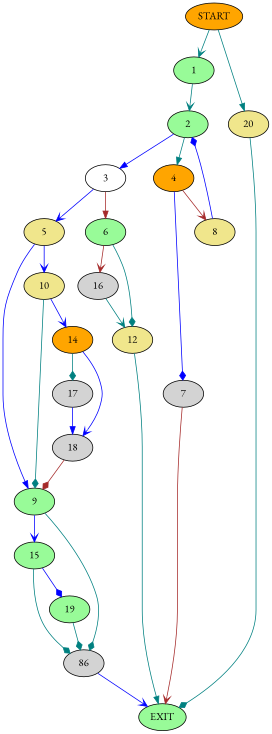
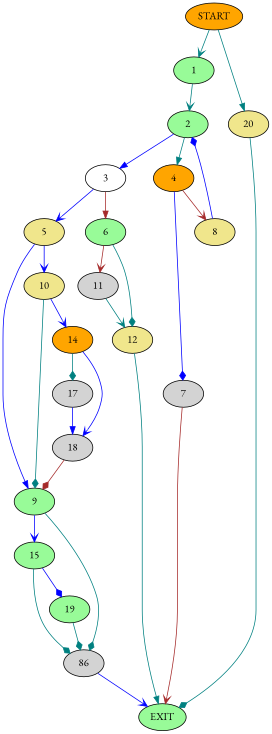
  digraph {
    fontname="EB Garamond"
    node [fillcolor=palegreen fontname="EB Garamond" style=filled]
    edge [arrowhead=vee color=teal fontname="EB Garamond"]
    n1 [fillcolor=orange label=START]
    1
    20 [fillcolor=khaki]
    2
    n5 [label=EXIT]
    3 [fillcolor=white]
    4 [fillcolor=orange]
    5 [fillcolor=khaki]
    6
    7 [fillcolor=lightgrey]
    8 [fillcolor=khaki]
    9
    10 [fillcolor=khaki]
-   11 [fillcolor=lightgrey label=16]
+   11 [fillcolor=lightgrey]
    12 [fillcolor=khaki]
    15
    n17 [fillcolor=lightgrey label=86]
    14 [fillcolor=orange]
    19
    17 [fillcolor=lightgrey]
    18 [fillcolor=lightgrey]
    n1 -> 1
    n1 -> 20 [arrowhead=normal]
    1 -> 2
    20 -> n5 [arrowhead=diamond]
    2 -> 3 [arrowhead=normal color=blue]
    2 -> 4 [arrowhead=normal]
    3 -> 5 [color=blue]
    3 -> 6 [arrowhead=normal color=brown]
    4 -> 7 [arrowhead=diamond color=blue]
    4 -> 8 [color=brown]
    5 -> 9 [arrowhead=normal color=blue]
    5 -> 10 [color=blue]
    6 -> 11 [color=brown]
    6 -> 12 [arrowhead=diamond]
    7 -> n5 [color=brown]
    8 -> 2 [arrowhead=diamond color=blue]
    9 -> 15 [color=blue]
    9 -> n17 [arrowhead=diamond]
    10 -> 9 [arrowhead=diamond]
    10 -> 14 [color=blue]
    11 -> 12
    12 -> n5 [arrowhead=normal]
    15 -> n17 [arrowhead=diamond]
    15 -> 19 [arrowhead=diamond color=blue]
    n17 -> n5 [color=blue]
    14 -> 17 [arrowhead=diamond]
    14 -> 18 [color=blue]
    19 -> n17 [arrowhead=diamond]
    17 -> 18 [arrowhead=normal color=blue]
    18 -> 9 [arrowhead=diamond color=brown]
  }
